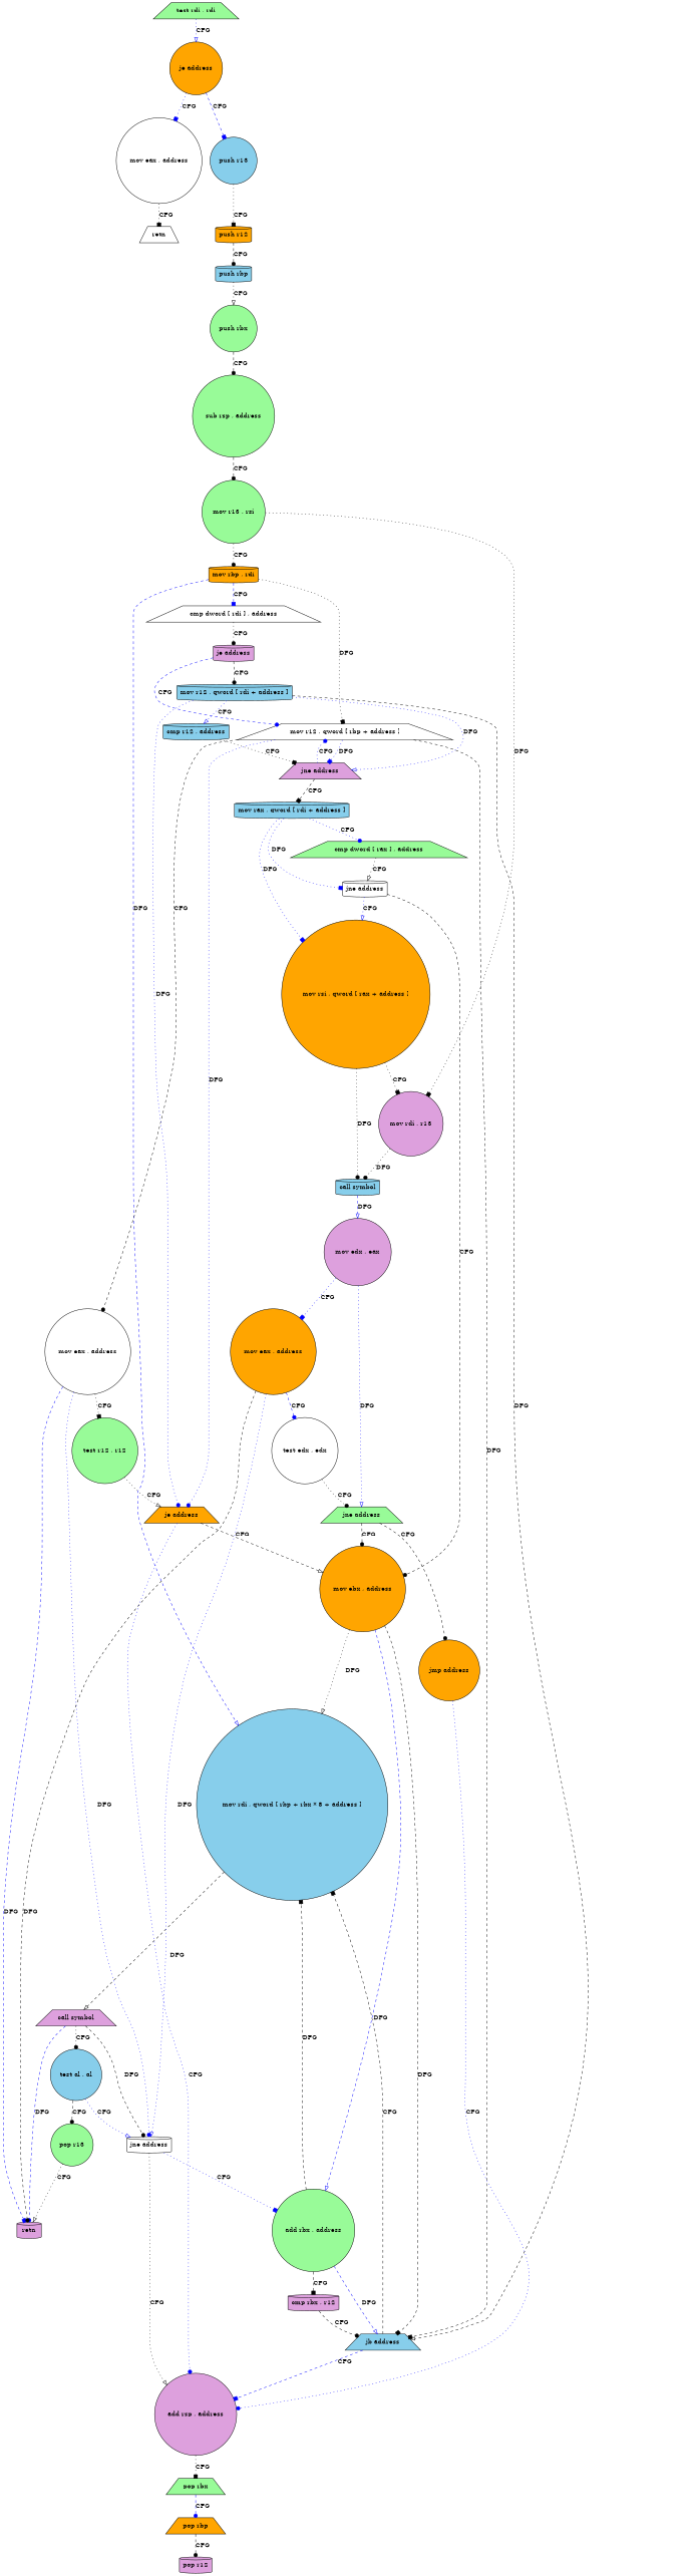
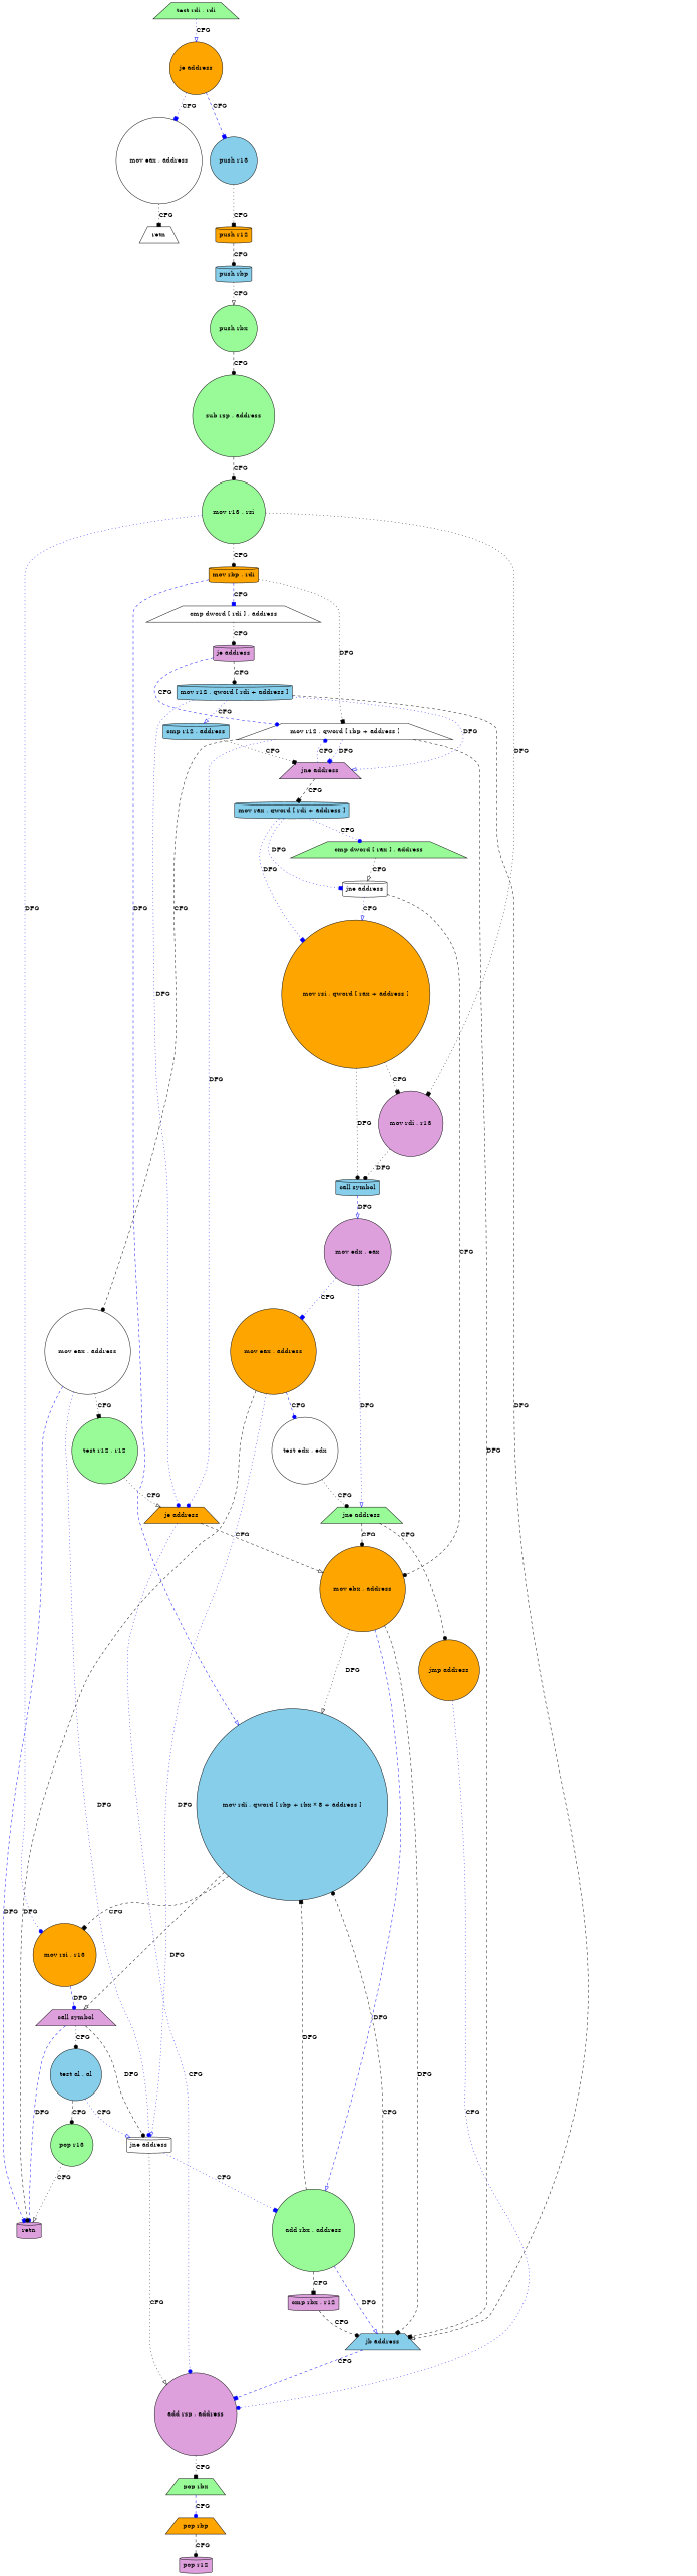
  digraph {
    node [fillcolor=palegreen shape=circle style=filled]
    edge [arrowhead=dot color=black style=dotted]
    n1 [label="test rdi , rdi" shape=trapezium]
    n2 [fillcolor=orange label="je address"]
    n3 [fillcolor=white label="mov eax , address"]
    n4 [fillcolor=skyblue label="push r13"]
    n5 [fillcolor=white label=retn shape=trapezium]
    n6 [fillcolor=orange label="push r12" shape=cylinder]
    n7 [fillcolor=skyblue label="push rbp" shape=cylinder]
    n8 [label="push rbx"]
    n9 [label="sub rsp , address"]
    n10 [label="mov r13 , rsi"]
    n11 [fillcolor=orange label="mov rbp , rdi" shape=cylinder]
    n12 [fillcolor=plum label="mov rdi , r13"]
+   n13 [fillcolor=orange label="mov rsi , r13"]
    n14 [fillcolor=white label="cmp dword [ rdi ] , address" shape=trapezium]
    n15 [fillcolor=white label="mov r12 , qword [ rbp + address ]" shape=trapezium]
    n16 [fillcolor=skyblue label="mov rdi , qword [ rbp + rbx * 8 + address ]"]
    n17 [fillcolor=skyblue label="call symbol" shape=cylinder]
    n18 [fillcolor=plum label="call symbol" shape=trapezium]
    n19 [fillcolor=plum label="je address" shape=cylinder]
    n20 [fillcolor=plum label="jne address" shape=trapezium]
    n21 [fillcolor=orange label="je address" shape=trapezium]
    n22 [fillcolor=skyblue label="jb address" shape=trapezium]
    n23 [fillcolor=white label="mov eax , address"]
    n24 [fillcolor=skyblue label="mov r12 , qword [ rdi + address ]" shape=cylinder]
    n25 [fillcolor=skyblue label="cmp r12 , address" shape=cylinder]
    n26 [fillcolor=skyblue label="mov rax , qword [ rdi + address ]" shape=cylinder]
    n27 [fillcolor=plum label="add rsp , address"]
    n28 [fillcolor=orange label="mov ebx , address"]
    n29 [label="test r12 , r12"]
    n30 [fillcolor=plum label=retn shape=cylinder]
    n31 [fillcolor=white label="jne address" shape=cylinder]
    n32 [label="cmp dword [ rax ] , address" shape=trapezium]
    n33 [fillcolor=white label="jne address" shape=cylinder]
    n34 [fillcolor=orange label="mov rsi , qword [ rax + address ]"]
    n35 [label="add rbx , address"]
    n36 [label="pop rbx" shape=trapezium]
    n37 [fillcolor=orange label="pop rbp" shape=trapezium]
    n38 [fillcolor=plum label="cmp rbx , r12" shape=cylinder]
    n39 [fillcolor=plum label="mov edx , eax"]
    n40 [fillcolor=plum label="pop r12" shape=cylinder]
    n41 [label="pop r13"]
    n42 [fillcolor=skyblue label="test al , al"]
    n43 [fillcolor=orange label="mov eax , address"]
    n44 [label="jne address" shape=trapezium]
    n45 [fillcolor=white label="test edx , edx"]
    n46 [fillcolor=orange label="jmp address"]
    n1 -> n2 [arrowhead=onormal color=blue label=CFG]
    n2 -> n3 [arrowhead=box color=blue label=CFG]
    n2 -> n4 [arrowhead=box color=blue label=CFG style=dashed]
    n3 -> n5 [arrowhead=box label=CFG]
    n4 -> n6 [arrowhead=box label=CFG]
    n6 -> n7 [label=CFG style=dashed]
    n7 -> n8 [arrowhead=onormal label=CFG]
    n8 -> n9 [label=CFG style=dashed]
    n9 -> n10 [label=CFG style=dashed]
    n10 -> n11 [label=CFG]
    n10 -> n12 [arrowhead=box label=DFG]
+   n10 -> n13 [color=blue label=DFG]
    n11 -> n14 [arrowhead=box color=blue label=CFG style=dashed]
    n11 -> n15 [arrowhead=box label=DFG]
    n11 -> n16 [arrowhead=onormal color=blue label=DFG style=dashed]
    n12 -> n17 [label=DFG]
+   n13 -> n18 [color=blue label=DFG style=dashed]
    n14 -> n19 [label=CFG]
    n15 -> n20 [arrowhead=box color=blue label=DFG]
    n15 -> n21 [color=blue label=DFG]
    n15 -> n22 [arrowhead=box label=DFG style=dashed]
    n15 -> n23 [label=CFG style=dashed]
+   n16 -> n13 [arrowhead=box label=CFG style=dashed]
    n16 -> n18 [arrowhead=onormal label=DFG style=dashed]
    n17 -> n39 [arrowhead=onormal color=blue label=DFG style=dashed]
    n18 -> n30 [color=blue label=DFG style=dashed]
    n18 -> n31 [label=DFG style=dashed]
    n18 -> n42 [label=CFG]
    n19 -> n15 [color=blue label=CFG style=dashed]
    n19 -> n24 [label=CFG style=dashed]
    n20 -> n15 [color=blue label=CFG]
    n20 -> n26 [arrowhead=box label=CFG style=dashed]
    n21 -> n27 [color=blue label=CFG]
    n21 -> n28 [arrowhead=onormal label=CFG style=dashed]
-   n22 -> n16 [arrowhead=box label=CFG style=dashed]
+   n22 -> n16 [label=CFG style=dashed]
    n22 -> n27 [arrowhead=box color=blue label=CFG style=dashed]
    n23 -> n29 [arrowhead=box label=CFG]
    n23 -> n30 [arrowhead=box color=blue label=DFG style=dashed]
    n23 -> n31 [color=blue label=DFG]
    n24 -> n20 [arrowhead=onormal color=blue label=DFG]
    n24 -> n21 [color=blue label=DFG]
    n24 -> n22 [arrowhead=onormal label=DFG style=dashed]
    n24 -> n25 [arrowhead=onormal color=blue label=CFG]
    n25 -> n20 [arrowhead=box label=CFG]
    n26 -> n32 [color=blue label=CFG]
    n26 -> n33 [arrowhead=box color=blue label=DFG]
    n26 -> n34 [arrowhead=box color=blue label=DFG]
    n27 -> n36 [arrowhead=box label=CFG]
    n28 -> n16 [arrowhead=onormal label=DFG]
    n28 -> n22 [arrowhead=box label=DFG style=dashed]
    n28 -> n35 [arrowhead=onormal color=blue label=DFG style=dashed]
    n29 -> n21 [arrowhead=onormal label=CFG]
    n31 -> n27 [arrowhead=onormal label=CFG]
    n31 -> n35 [arrowhead=box color=blue label=CFG]
    n32 -> n33 [arrowhead=onormal label=CFG]
    n33 -> n28 [label=CFG style=dashed]
    n33 -> n34 [arrowhead=onormal color=blue label=CFG]
    n34 -> n12 [arrowhead=box label=CFG]
    n34 -> n17 [label=DFG]
    n35 -> n16 [arrowhead=box label=DFG style=dashed]
    n35 -> n22 [arrowhead=onormal color=blue label=DFG style=dashed]
    n35 -> n38 [arrowhead=box label=CFG style=dashed]
    n36 -> n37 [color=blue label=CFG style=dashed]
    n37 -> n40 [label=CFG style=dashed]
    n38 -> n22 [label=CFG style=dashed]
    n39 -> n43 [arrowhead=box color=blue label=CFG]
    n39 -> n44 [arrowhead=onormal color=blue label=DFG]
    n41 -> n30 [arrowhead=onormal label=CFG]
    n42 -> n31 [arrowhead=onormal color=blue label=CFG]
    n42 -> n41 [label=CFG style=dashed]
    n43 -> n30 [label=DFG style=dashed]
    n43 -> n31 [arrowhead=onormal color=blue label=DFG]
    n43 -> n45 [color=blue label=CFG style=dashed]
    n44 -> n28 [label=CFG style=dashed]
    n44 -> n46 [label=CFG style=dashed]
    n45 -> n44 [label=CFG]
    n46 -> n27 [color=blue label=CFG]
  }
